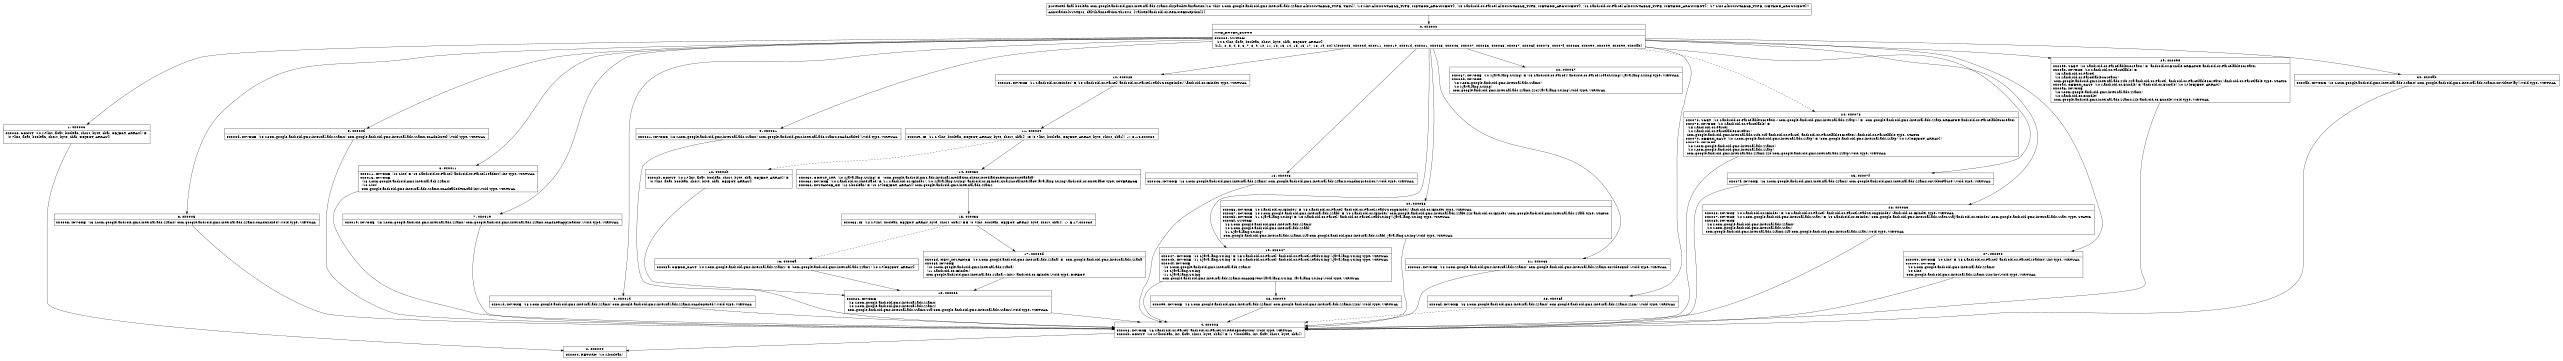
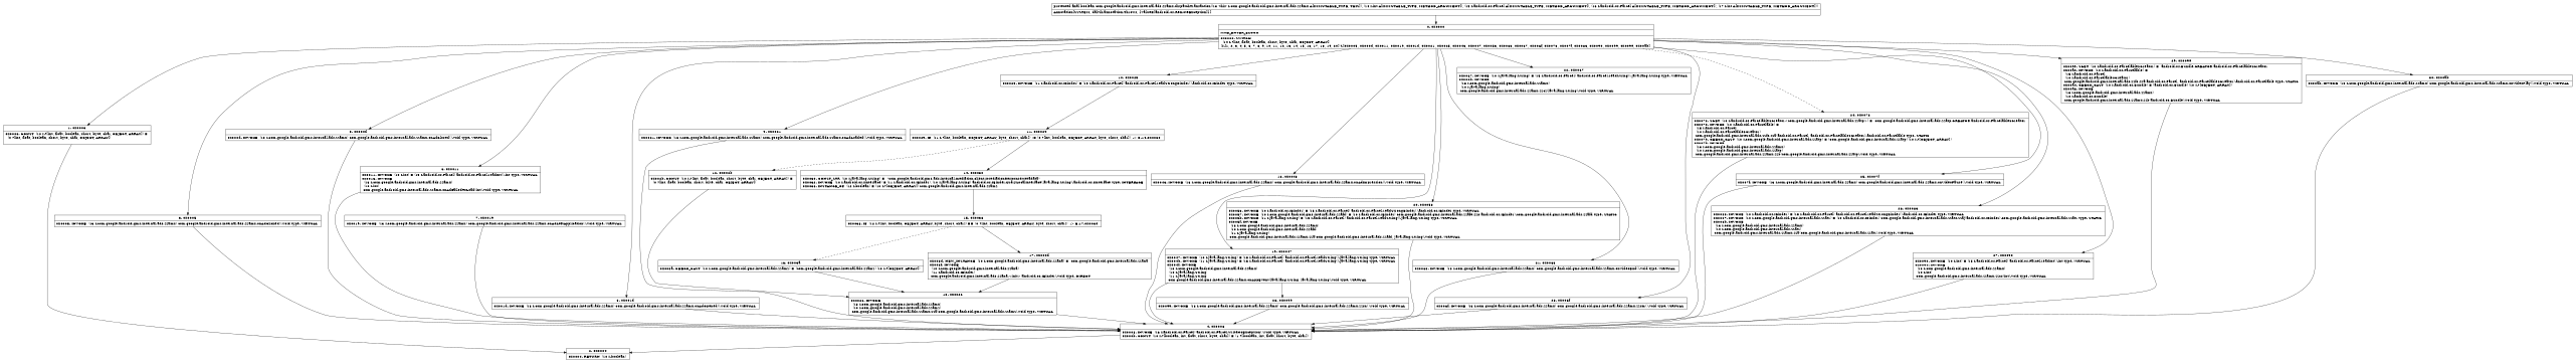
  digraph {
    node [shape=record]
    n1 [label="{0\:\ 0x0000|MTH_ENTER_BLOCK\l|0x0000: SWITCH  \l  (r4 I:?[int, float, boolean, short, byte, char, OBJECT, ARRAY])\l k:[1, 2, 3, 4, 5, 6, 7, 8, 9, 10, 11, 12, 13, 14, 15, 16, 17, 18, 19, 20] t:[0x0005, 0x000d, 0x0011, 0x0019, 0x001d, 0x0021, 0x0025, 0x0043, 0x0047, 0x0053, 0x0063, 0x0067, 0x006f, 0x0073, 0x007f, 0x0083, 0x0090, 0x0099, 0x009e, 0x00ab] \l}"]
    n2 [label="{1\:\ 0x0003|0x0003: CONST  (r0 I:?[int, float, boolean, short, byte, char, OBJECT, ARRAY]) = \l  (0 ?[int, float, boolean, short, byte, char, OBJECT, ARRAY])\l \l}"]
    n3 [label="{3\:\ 0x0005|0x0005: INVOKE  (r3 I:com.google.android.gms.internal.ads.zzamx) com.google.android.gms.internal.ads.zzamx.onAdClicked():void type: VIRTUAL \l}"]
    n4 [label="{5\:\ 0x000d|0x000d: INVOKE  (r3 I:com.google.android.gms.internal.ads.zzamx) com.google.android.gms.internal.ads.zzamx.onAdClosed():void type: VIRTUAL \l}"]
    n5 [label="{6\:\ 0x0011|0x0011: INVOKE  (r0 I:int) = (r5 I:android.os.Parcel) android.os.Parcel.readInt():int type: VIRTUAL \l0x0015: INVOKE  \l  (r3 I:com.google.android.gms.internal.ads.zzamx)\l  (r0 I:int)\l com.google.android.gms.internal.ads.zzamx.onAdFailedToLoad(int):void type: VIRTUAL \l}"]
    n6 [label="{7\:\ 0x0019|0x0019: INVOKE  (r3 I:com.google.android.gms.internal.ads.zzamx) com.google.android.gms.internal.ads.zzamx.onAdLeftApplication():void type: VIRTUAL \l}"]
    n7 [label="{8\:\ 0x001d|0x001d: INVOKE  (r3 I:com.google.android.gms.internal.ads.zzamx) com.google.android.gms.internal.ads.zzamx.onAdOpened():void type: VIRTUAL \l}"]
    n8 [label="{9\:\ 0x0021|0x0021: INVOKE  (r3 I:com.google.android.gms.internal.ads.zzamx) com.google.android.gms.internal.ads.zzamx.onAdLoaded():void type: VIRTUAL \l}"]
    n9 [label="{10\:\ 0x0025|0x0025: INVOKE  (r1 I:android.os.IBinder) = (r5 I:android.os.Parcel) android.os.Parcel.readStrongBinder():android.os.IBinder type: VIRTUAL \l}"]
    n10 [label="{18\:\ 0x0043|0x0043: INVOKE  (r3 I:com.google.android.gms.internal.ads.zzamx) com.google.android.gms.internal.ads.zzamx.onAdImpression():void type: VIRTUAL \l}"]
    n11 [label="{19\:\ 0x0047|0x0047: INVOKE  (r0 I:java.lang.String) = (r5 I:android.os.Parcel) android.os.Parcel.readString():java.lang.String type: VIRTUAL \l0x004b: INVOKE  (r1 I:java.lang.String) = (r5 I:android.os.Parcel) android.os.Parcel.readString():java.lang.String type: VIRTUAL \l0x004f: INVOKE  \l  (r3 I:com.google.android.gms.internal.ads.zzamx)\l  (r0 I:java.lang.String)\l  (r1 I:java.lang.String)\l com.google.android.gms.internal.ads.zzamx.onAppEvent(java.lang.String, java.lang.String):void type: VIRTUAL \l}"]
-   n12 [label="{20\:\ 0x0053|0x0053: INVOKE  (r0 I:android.os.IBinder) = (r5 I:android.os.Parcel) android.os.Parcel.readStrongBinder():android.os.IBinder type: VIRTUAL \l0x0057: INVOKE  (r0 I:com.google.android.gms.internal.ads.zzafd) = (r0 I:android.os.IBinder) com.google.android.gms.internal.ads.zzafe.zzn(android.os.IBinder):com.google.android.gms.internal.ads.zzafd type: STATIC \l0x005b: INVOKE  (r1 I:java.lang.String) = (r5 I:android.os.Parcel) android.os.Parcel.readString():java.lang.String type: VIRTUAL \l0x005f: SWITCH  \l  (r3 I:com.google.android.gms.internal.ads.zzamx)\l  (r0 I:com.google.android.gms.internal.ads.zzafd)\l  (r1 I:java.lang.String)\l com.google.android.gms.internal.ads.zzamx.zza(com.google.android.gms.internal.ads.zzafd, java.lang.String):void type: VIRTUAL \l}"]
+   n12 [label="{20\:\ 0x0053|0x0053: INVOKE  (r0 I:android.os.IBinder) = (r5 I:android.os.Parcel) android.os.Parcel.readStrongBinder():android.os.IBinder type: VIRTUAL \l0x0057: INVOKE  (r0 I:com.google.android.gms.internal.ads.zzafd) = (r0 I:android.os.IBinder) com.google.android.gms.internal.ads.zzafe.zzn(android.os.IBinder):com.google.android.gms.internal.ads.zzafd type: STATIC \l0x005b: INVOKE  (r1 I:java.lang.String) = (r5 I:android.os.Parcel) android.os.Parcel.readString():java.lang.String type: VIRTUAL \l0x005f: INVOKE  \l  (r3 I:com.google.android.gms.internal.ads.zzamx)\l  (r0 I:com.google.android.gms.internal.ads.zzafd)\l  (r1 I:java.lang.String)\l com.google.android.gms.internal.ads.zzamx.zza(com.google.android.gms.internal.ads.zzafd, java.lang.String):void type: VIRTUAL \l}"]
    n13 [label="{21\:\ 0x0063|0x0063: INVOKE  (r3 I:com.google.android.gms.internal.ads.zzamx) com.google.android.gms.internal.ads.zzamx.onVideoEnd():void type: VIRTUAL \l}"]
    n14 [label="{22\:\ 0x0067|0x0067: INVOKE  (r0 I:java.lang.String) = (r5 I:android.os.Parcel) android.os.Parcel.readString():java.lang.String type: VIRTUAL \l0x006b: INVOKE  \l  (r3 I:com.google.android.gms.internal.ads.zzamx)\l  (r0 I:java.lang.String)\l com.google.android.gms.internal.ads.zzamx.zzcz(java.lang.String):void type: VIRTUAL \l}"]
    n15 [label="{23\:\ 0x006f|0x006f: INVOKE  (r3 I:com.google.android.gms.internal.ads.zzamx) com.google.android.gms.internal.ads.zzamx.zzsm():void type: VIRTUAL \l}"]
    n16 [label="{24\:\ 0x0073|0x0073: SGET  (r0 I:android.os.Parcelable$Creator\<com.google.android.gms.internal.ads.zzatp\>) =  com.google.android.gms.internal.ads.zzatp.CREATOR android.os.Parcelable$Creator \l0x0075: INVOKE  (r0 I:android.os.Parcelable) = \l  (r5 I:android.os.Parcel)\l  (r0 I:android.os.Parcelable$Creator)\l com.google.android.gms.internal.ads.zzfo.zza(android.os.Parcel, android.os.Parcelable$Creator):android.os.Parcelable type: STATIC \l0x0079: CHECK_CAST  (r0 I:com.google.android.gms.internal.ads.zzatp) = (com.google.android.gms.internal.ads.zzatp) (r0 I:?[OBJECT, ARRAY]) \l0x007b: INVOKE  \l  (r3 I:com.google.android.gms.internal.ads.zzamx)\l  (r0 I:com.google.android.gms.internal.ads.zzatp)\l com.google.android.gms.internal.ads.zzamx.zzb(com.google.android.gms.internal.ads.zzatp):void type: VIRTUAL \l}"]
    n17 [label="{25\:\ 0x007f|0x007f: INVOKE  (r3 I:com.google.android.gms.internal.ads.zzamx) com.google.android.gms.internal.ads.zzamx.onVideoPause():void type: VIRTUAL \l}"]
    n18 [label="{26\:\ 0x0083|0x0083: INVOKE  (r0 I:android.os.IBinder) = (r5 I:android.os.Parcel) android.os.Parcel.readStrongBinder():android.os.IBinder type: VIRTUAL \l0x0087: INVOKE  (r0 I:com.google.android.gms.internal.ads.zzatr) = (r0 I:android.os.IBinder) com.google.android.gms.internal.ads.zzats.zzaj(android.os.IBinder):com.google.android.gms.internal.ads.zzatr type: STATIC \l0x008b: INVOKE  \l  (r3 I:com.google.android.gms.internal.ads.zzamx)\l  (r0 I:com.google.android.gms.internal.ads.zzatr)\l com.google.android.gms.internal.ads.zzamx.zza(com.google.android.gms.internal.ads.zzatr):void type: VIRTUAL \l}"]
    n19 [label="{27\:\ 0x0090|0x0090: INVOKE  (r0 I:int) = (r5 I:android.os.Parcel) android.os.Parcel.readInt():int type: VIRTUAL \l0x0094: INVOKE  \l  (r3 I:com.google.android.gms.internal.ads.zzamx)\l  (r0 I:int)\l com.google.android.gms.internal.ads.zzamx.zzcs(int):void type: VIRTUAL \l}"]
    n20 [label="{29\:\ 0x009e|0x009e: SGET  (r0 I:android.os.Parcelable$Creator) =  android.os.Bundle.CREATOR android.os.Parcelable$Creator \l0x00a0: INVOKE  (r0 I:android.os.Parcelable) = \l  (r5 I:android.os.Parcel)\l  (r0 I:android.os.Parcelable$Creator)\l com.google.android.gms.internal.ads.zzfo.zza(android.os.Parcel, android.os.Parcelable$Creator):android.os.Parcelable type: STATIC \l0x00a4: CHECK_CAST  (r0 I:android.os.Bundle) = (android.os.Bundle) (r0 I:?[OBJECT, ARRAY]) \l0x00a6: INVOKE  \l  (r3 I:com.google.android.gms.internal.ads.zzamx)\l  (r0 I:android.os.Bundle)\l com.google.android.gms.internal.ads.zzamx.zzb(android.os.Bundle):void type: VIRTUAL \l}"]
    n21 [label="{30\:\ 0x00ab|0x00ab: INVOKE  (r3 I:com.google.android.gms.internal.ads.zzamx) com.google.android.gms.internal.ads.zzamx.onVideoPlay():void type: VIRTUAL \l}"]
    n22 [label="{2\:\ 0x0004|0x0004: RETURN  (r0 I:boolean) \l}"]
    n23 [label="{4\:\ 0x0008|0x0008: INVOKE  (r6 I:android.os.Parcel) android.os.Parcel.writeNoException():void type: VIRTUAL \l0x000b: CONST  (r0 I:?[boolean, int, float, short, byte, char]) = (1 ?[boolean, int, float, short, byte, char]) \l}"]
    n24 [label="{11\:\ 0x0029|0x0029: IF  (r1 I:?[int, boolean, OBJECT, ARRAY, byte, short, char]) != (0 ?[int, boolean, OBJECT, ARRAY, byte, short, char])  \-\> B:14:0x0030 \l}"]
    n25 [label="{28\:\ 0x0099|0x0099: INVOKE  (r3 I:com.google.android.gms.internal.ads.zzamx) com.google.android.gms.internal.ads.zzamx.zzsn():void type: VIRTUAL \l}"]
    n26 [label="{12\:\ 0x002b|0x002b: CONST  (r0 I:?[int, float, boolean, short, byte, char, OBJECT, ARRAY]) = \l  (0 ?[int, float, boolean, short, byte, char, OBJECT, ARRAY])\l \l}"]
    n27 [label="{14\:\ 0x0030|0x0030: CONST_STR  (r0 I:java.lang.String) =  \"com.google.android.gms.ads.internal.mediation.client.IMediationResponseMetadata\" \l0x0032: INVOKE  (r0 I:android.os.IInterface) = (r1 I:android.os.IBinder), (r0 I:java.lang.String) android.os.IBinder.queryLocalInterface(java.lang.String):android.os.IInterface type: INTERFACE \l0x0036: INSTANCE_OF  (r2 I:boolean) = (r0 I:?[OBJECT, ARRAY]) com.google.android.gms.internal.ads.zzamz \l}"]
    n28 [label="{13\:\ 0x002c|0x002c: INVOKE  \l  (r3 I:com.google.android.gms.internal.ads.zzamx)\l  (r0 I:com.google.android.gms.internal.ads.zzamz)\l com.google.android.gms.internal.ads.zzamx.zza(com.google.android.gms.internal.ads.zzamz):void type: VIRTUAL \l}"]
    n29 [label="{15\:\ 0x0038|0x0038: IF  (r2 I:?[int, boolean, OBJECT, ARRAY, byte, short, char]) == (0 ?[int, boolean, OBJECT, ARRAY, byte, short, char])  \-\> B:17:0x003d \l}"]
    n30 [label="{16\:\ 0x003a|0x003a: CHECK_CAST  (r0 I:com.google.android.gms.internal.ads.zzamz) = (com.google.android.gms.internal.ads.zzamz) (r0 I:?[OBJECT, ARRAY]) \l}"]
    n31 [label="{17\:\ 0x003d|0x003d: NEW_INSTANCE  (r0 I:com.google.android.gms.internal.ads.zzana) =  com.google.android.gms.internal.ads.zzana \l0x003f: INVOKE  \l  (r0 I:com.google.android.gms.internal.ads.zzana)\l  (r1 I:android.os.IBinder)\l com.google.android.gms.internal.ads.zzana.\<init\>(android.os.IBinder):void type: DIRECT \l}"]
    n32 [label="{protected final boolean com.google.android.gms.internal.ads.zzamx.dispatchTransaction((r3 'this' I:com.google.android.gms.internal.ads.zzamx A[IMMUTABLE_TYPE, THIS]), (r4 I:int A[IMMUTABLE_TYPE, METHOD_ARGUMENT]), (r5 I:android.os.Parcel A[IMMUTABLE_TYPE, METHOD_ARGUMENT]), (r6 I:android.os.Parcel A[IMMUTABLE_TYPE, METHOD_ARGUMENT]), (r7 I:int A[IMMUTABLE_TYPE, METHOD_ARGUMENT]))  | Annotation[SYSTEM, dalvik.annotation.Throws, \{value=[android.os.RemoteException]\}]\l}"]
    n1 -> n2
    n1 -> n3
    n1 -> n4
    n1 -> n5
-   n1 -> n6
    n1 -> n7
    n1 -> n8
    n1 -> n9
    n1 -> n10
    n1 -> n11
    n1 -> n12
    n1 -> n13
    n1 -> n14
    n1 -> n15
    n1 -> n16 [style=dashed]
    n1 -> n17
    n1 -> n18
    n1 -> n19
    n1 -> n20
    n1 -> n21
    n2 -> n22
    n3 -> n23
    n4 -> n23
    n5 -> n23
    n6 -> n23
    n7 -> n23
    n8 -> n23
    n9 -> n24
    n10 -> n23
    n11 -> n23
    n11 -> n25
    n12 -> n23
    n13 -> n23
-   n15 -> n23 [style=dashed]
+   n15 -> n23
    n16 -> n23
    n17 -> n23
    n18 -> n23
    n19 -> n23
    n20 -> n23
    n21 -> n23
    n23 -> n22
    n24 -> n26 [style=dashed]
    n24 -> n27
    n25 -> n23
    n26 -> n28
    n27 -> n29
    n28 -> n23
    n29 -> n30 [style=dashed]
    n29 -> n31
    n30 -> n28
    n31 -> n28
    n32 -> n1
  }
